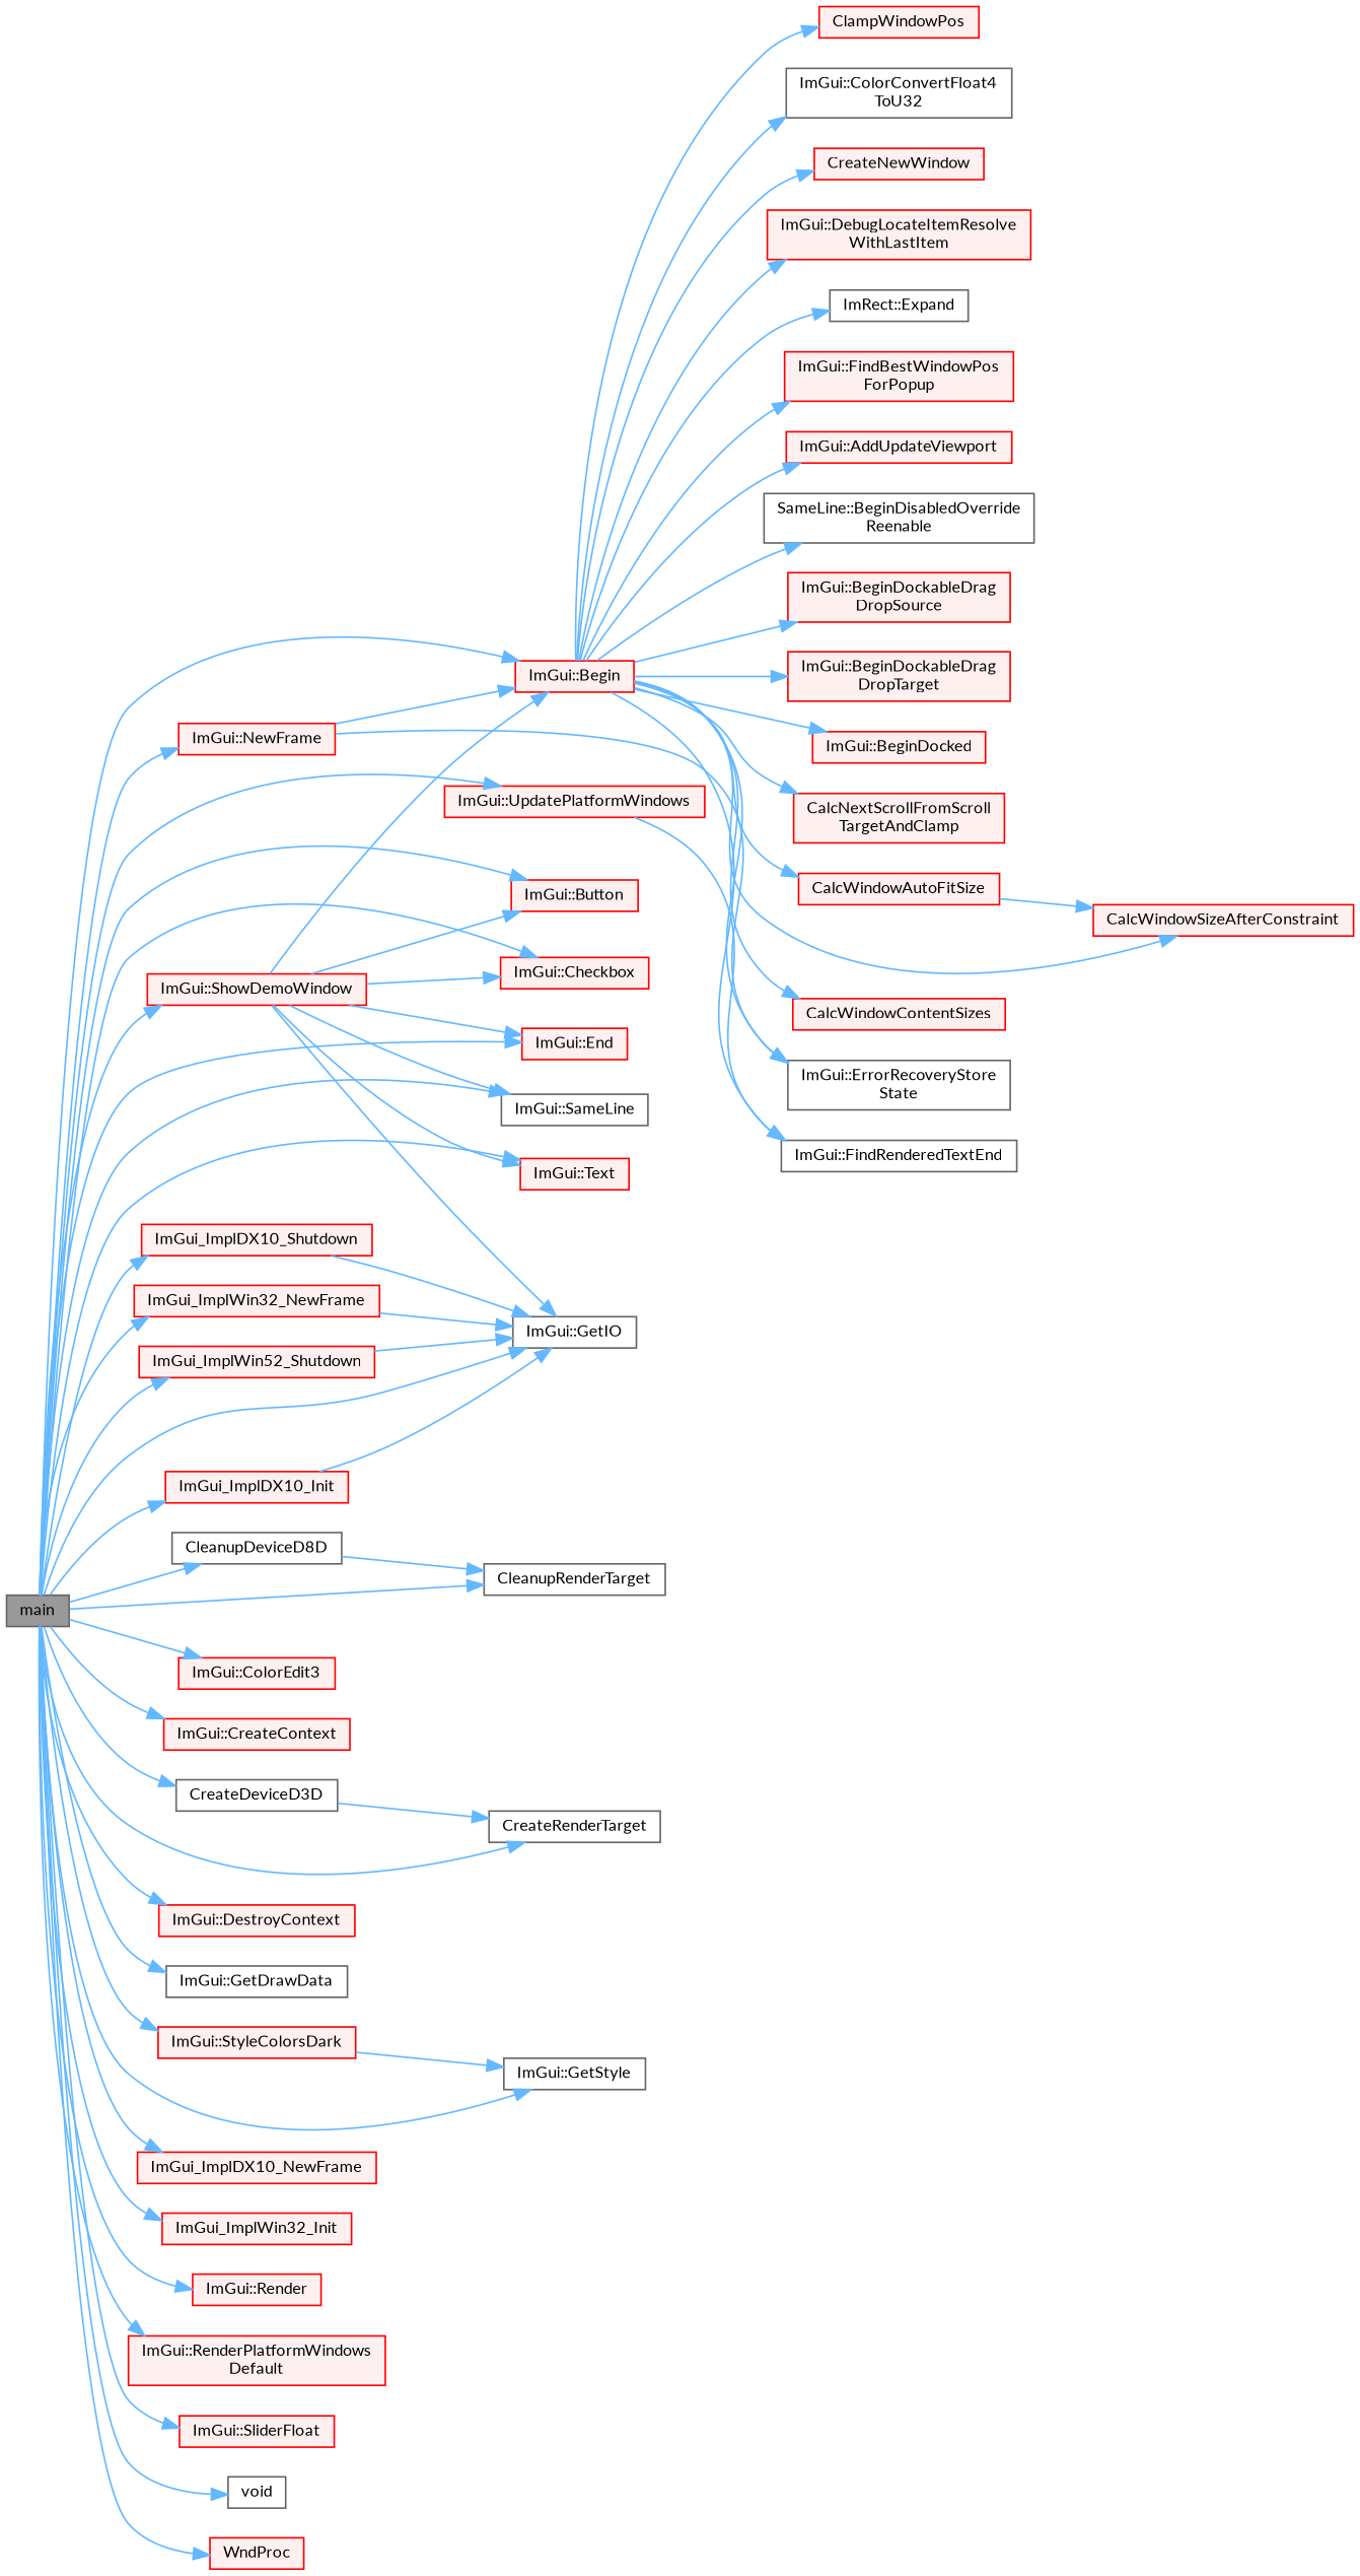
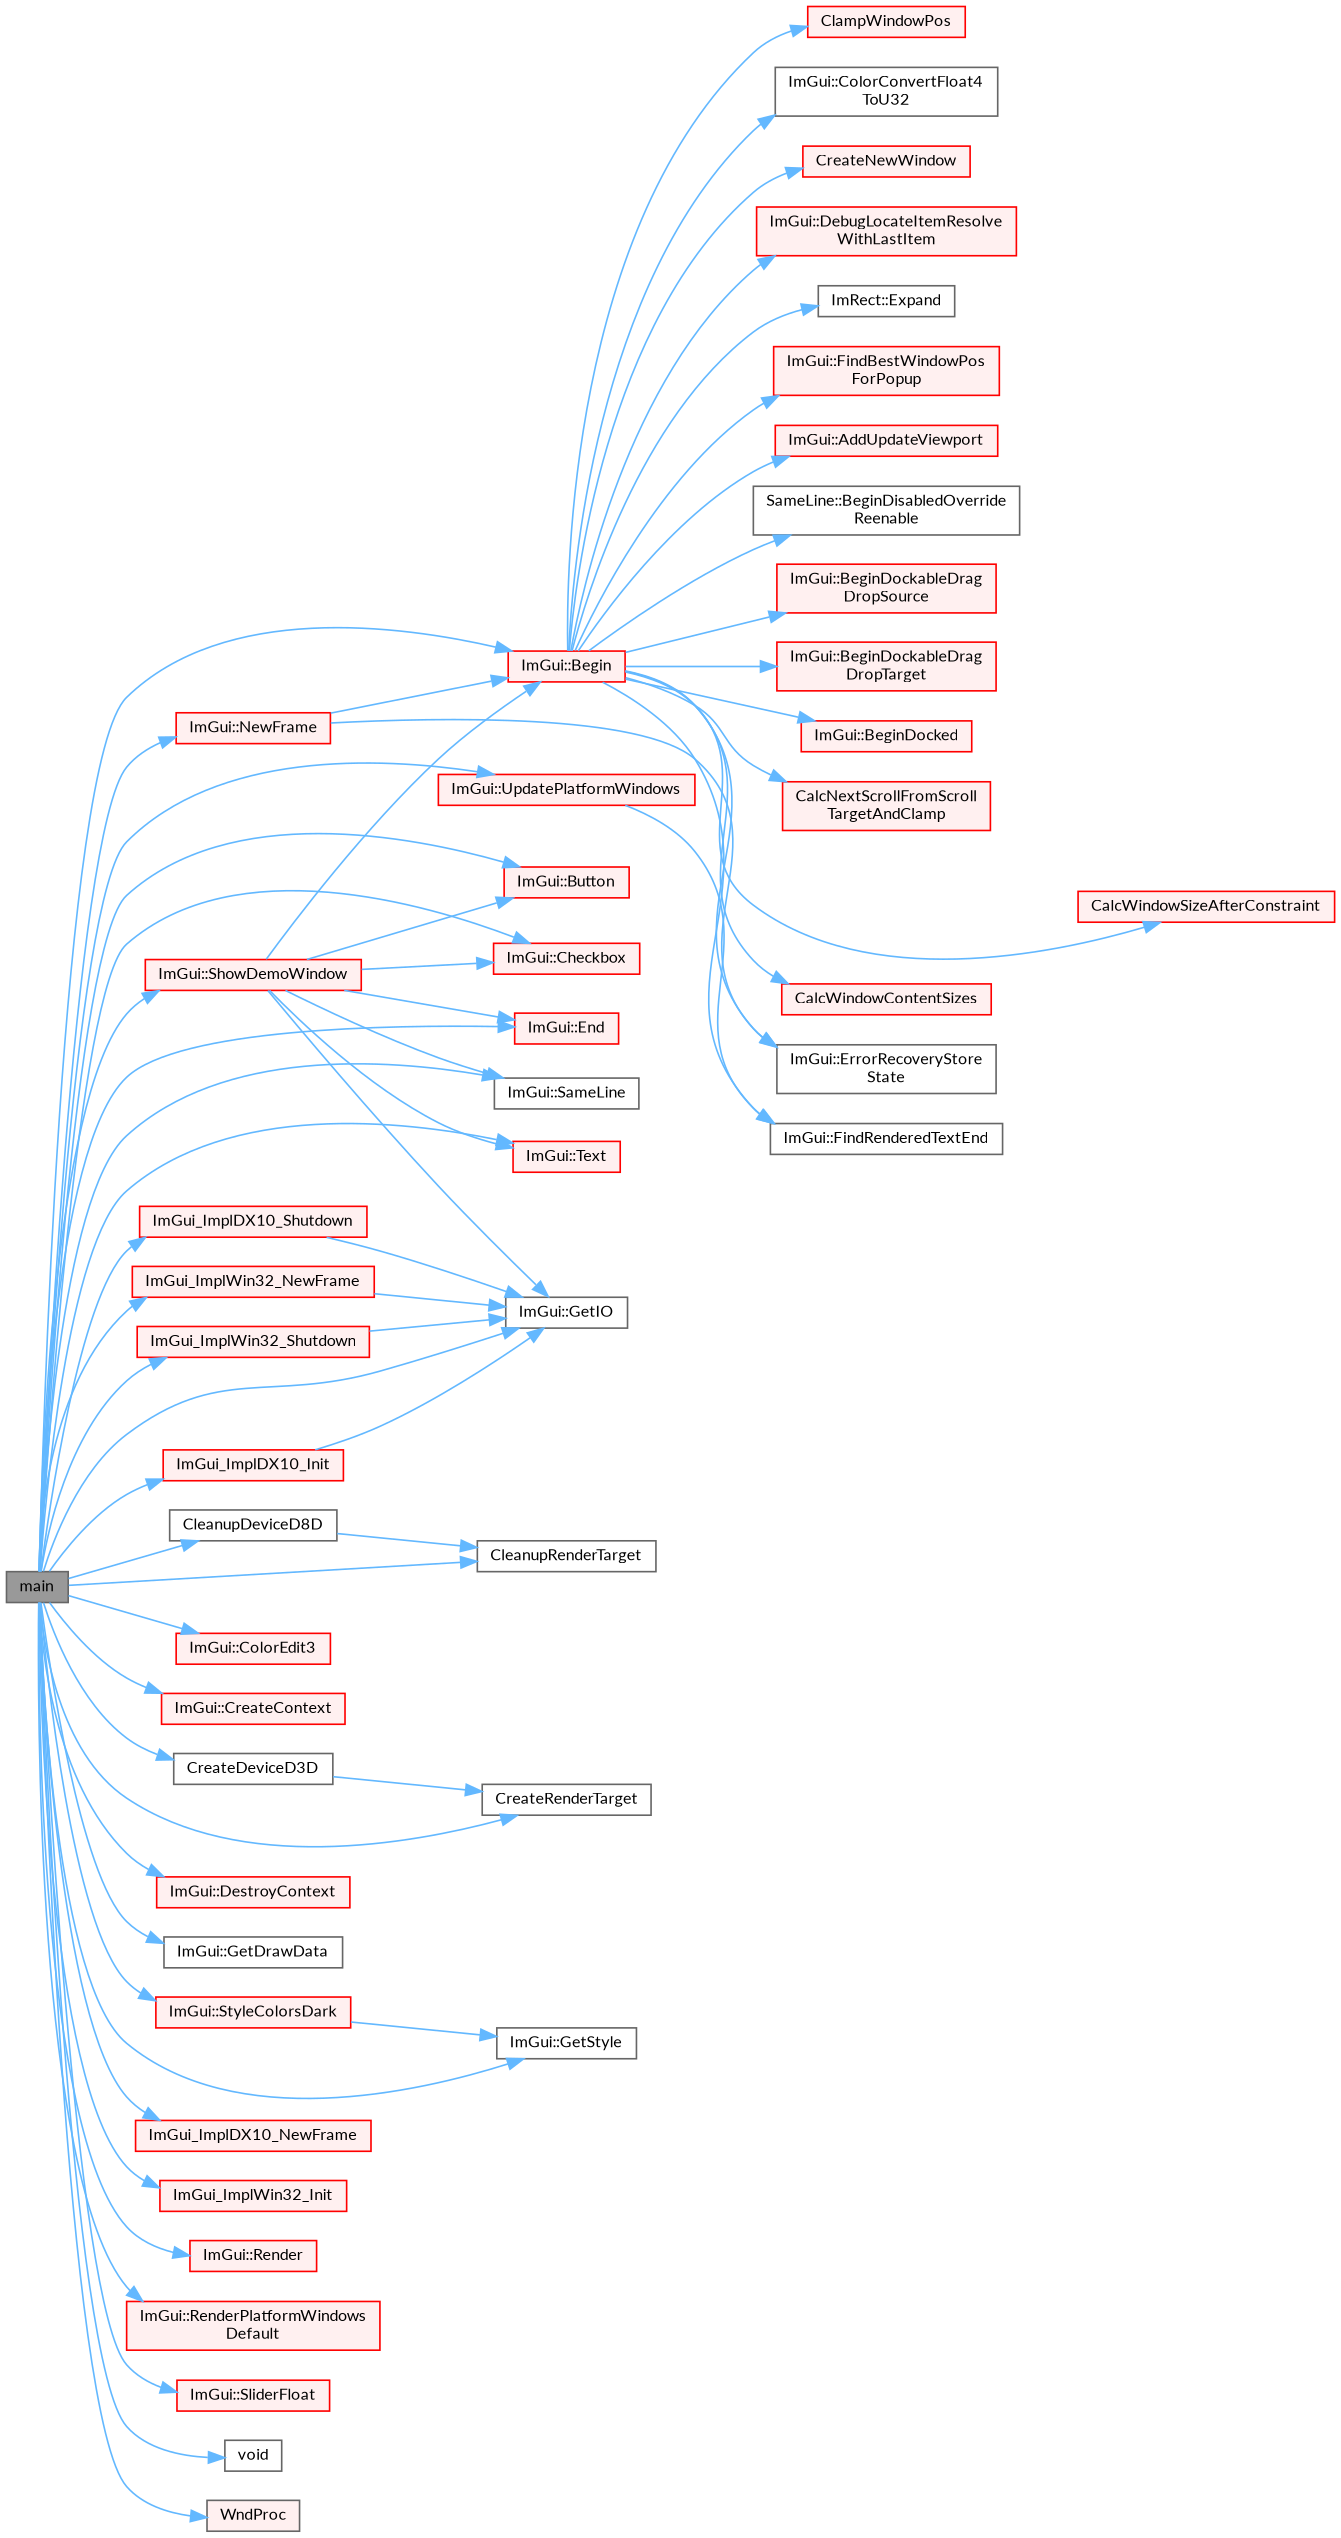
  digraph {
    fontname=Lato
    rankdir=LR
    node [color=red fillcolor="#FFF0F0" fontname=Lato fontsize=10 shape=box style=filled]
    edge [color=steelblue1 fontname=Lato fontsize=10 labelfontname=Helvetica labelfontsize=10 style=solid]
    n1 [color=gray40 fillcolor=grey60 fontcolor=black height=0.2 label=main width=0.4]
    n2 [height=0.2 label="ImGui::Begin" width=0.4]
    n3 [height=0.2 label="ImGui::Button" width=0.4]
    n4 [height=0.2 label="ImGui::Checkbox" width=0.4]
    n5 [color=grey40 fillcolor=white height=0.2 label=CleanupDeviceD8D width=0.4]
    n6 [color=grey40 fillcolor=white height=0.2 label=CleanupRenderTarget width=0.4]
    n7 [height=0.2 label="ImGui::ColorEdit3" width=0.4]
    n8 [height=0.2 label="ImGui::CreateContext" width=0.4]
    n9 [color=grey40 fillcolor=white height=0.2 label=CreateDeviceD3D width=0.4]
    n10 [color=grey40 fillcolor=white height=0.2 label=CreateRenderTarget width=0.4]
    n11 [height=0.2 label="ImGui::DestroyContext" width=0.4]
    n12 [height=0.2 label="ImGui::End" width=0.4]
    n13 [color=grey40 fillcolor=white height=0.2 label="ImGui::GetDrawData" width=0.4]
    n14 [color=grey40 fillcolor=white height=0.2 label="ImGui::GetIO" width=0.4]
    n15 [color=grey40 fillcolor=white height=0.2 label="ImGui::GetStyle" width=0.4]
    n16 [height=0.2 label=ImGui_ImplDX10_Init width=0.4]
    n17 [height=0.2 label=ImGui_ImplDX10_NewFrame width=0.4]
    n18 [height=0.2 label=ImGui_ImplDX10_Shutdown width=0.4]
    n19 [height=0.2 label=ImGui_ImplWin32_Init width=0.4]
    n20 [height=0.2 label=ImGui_ImplWin32_NewFrame width=0.4]
-   n21 [height=0.2 label=ImGui_ImplWin52_Shutdown width=0.4]
+   n21 [height=0.2 label=ImGui_ImplWin32_Shutdown width=0.4]
    n22 [height=0.2 label="ImGui::NewFrame" width=0.4]
    n23 [height=0.2 label="ImGui::Render" width=0.4]
    n24 [height=0.2 label="ImGui::RenderPlatformWindows\lDefault" width=0.4]
    n25 [color=grey40 fillcolor=white height=0.2 label="ImGui::SameLine" width=0.4]
    n26 [height=0.2 label="ImGui::ShowDemoWindow" width=0.4]
    n27 [height=0.2 label="ImGui::Text" width=0.4]
    n28 [height=0.2 label="ImGui::SliderFloat" width=0.4]
    n29 [height=0.2 label="ImGui::StyleColorsDark" width=0.4]
    n30 [height=0.2 label="ImGui::UpdatePlatformWindows" width=0.4]
    n31 [color=grey40 fillcolor=white height=0.2 label=void width=0.4]
-   n32 [height=0.2 label=WndProc width=0.4]
+   n32 [color=grey40 height=0.2 label=WndProc width=0.4]
    n33 [height=0.2 label="ImGui::AddUpdateViewport" width=0.4]
    n34 [color=grey40 fillcolor=white height=0.2 label="SameLine::BeginDisabledOverride\lReenable" width=0.4]
    n35 [height=0.2 label="ImGui::BeginDockableDrag\lDropSource" width=0.4]
    n36 [height=0.2 label="ImGui::BeginDockableDrag\lDropTarget" width=0.4]
    n37 [height=0.2 label="ImGui::BeginDocked" width=0.4]
    n38 [height=0.2 label="CalcNextScrollFromScroll\lTargetAndClamp" width=0.4]
-   n39 [height=0.2 label=CalcWindowAutoFitSize width=0.4]
    n40 [height=0.2 label=CalcWindowSizeAfterConstraint width=0.4]
    n41 [height=0.2 label=CalcWindowContentSizes width=0.4]
    n42 [height=0.2 label=ClampWindowPos width=0.4]
    n43 [color=grey40 fillcolor=white height=0.2 label="ImGui::ColorConvertFloat4\lToU32" width=0.4]
    n44 [height=0.2 label=CreateNewWindow width=0.4]
    n45 [height=0.2 label="ImGui::DebugLocateItemResolve\lWithLastItem" width=0.4]
    n46 [color=grey40 fillcolor=white height=0.2 label="ImGui::ErrorRecoveryStore\lState" width=0.4]
    n47 [color=grey40 fillcolor=white height=0.2 label="ImRect::Expand" width=0.4]
    n48 [height=0.2 label="ImGui::FindBestWindowPos\lForPopup" width=0.4]
    n49 [color=grey40 fillcolor=white height=0.2 label="ImGui::FindRenderedTextEnd" width=0.4]
    n1 -> n2
    n1 -> n3
    n1 -> n4
    n1 -> n5
    n1 -> n6
    n1 -> n7
    n1 -> n8
    n1 -> n9
    n1 -> n10
    n1 -> n11
    n1 -> n12
    n1 -> n13
    n1 -> n14
    n1 -> n15
    n1 -> n16
    n1 -> n17
    n1 -> n18
    n1 -> n19
    n1 -> n20
    n1 -> n21
    n1 -> n22
    n1 -> n23
    n1 -> n24
    n1 -> n25
    n1 -> n26
    n1 -> n27
    n1 -> n28
    n1 -> n29
    n1 -> n30
    n1 -> n31
    n1 -> n32
    n2 -> n33
    n2 -> n34
    n2 -> n35
    n2 -> n36
    n2 -> n37
    n2 -> n38
-   n2 -> n39
    n2 -> n40
    n2 -> n41
    n2 -> n42
    n2 -> n43
    n2 -> n44
    n2 -> n45
    n2 -> n46
    n2 -> n47
    n2 -> n48
    n2 -> n49
    n5 -> n6
    n9 -> n10
    n16 -> n14
    n18 -> n14
    n20 -> n14
    n21 -> n14
    n22 -> n2
    n22 -> n46
    n26 -> n2
    n26 -> n3
    n26 -> n4
    n26 -> n12
    n26 -> n14
    n26 -> n25
    n26 -> n27
    n29 -> n15
    n30 -> n49
-   n39 -> n40
  }
